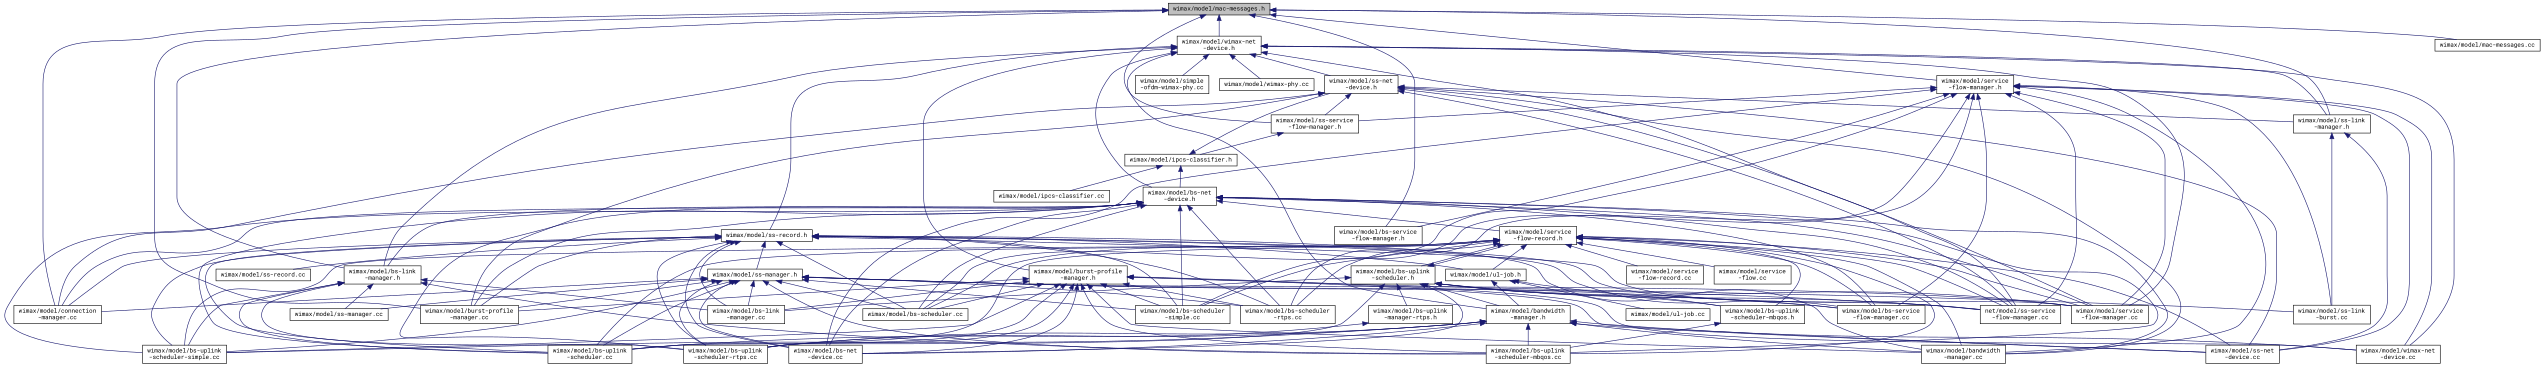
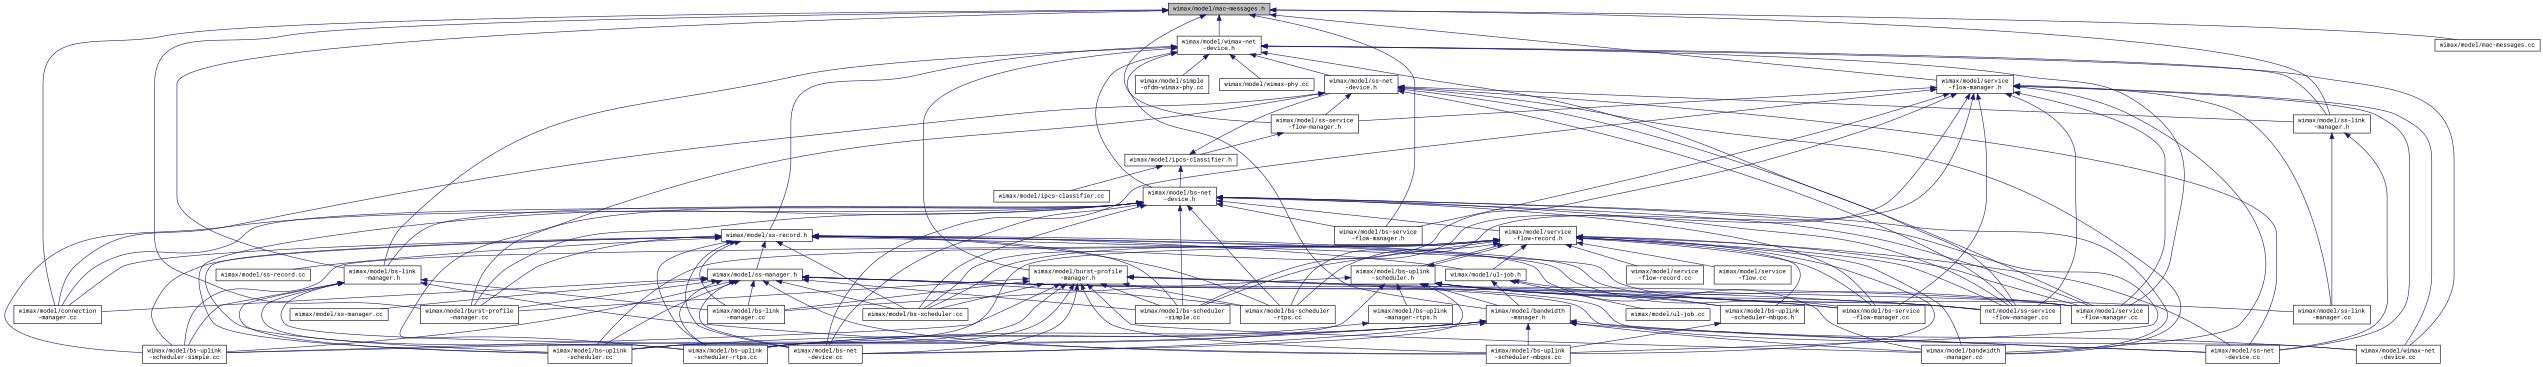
  digraph {
    fontname="Roboto Mono"
    node [color=black fillcolor=white fontname="Roboto Mono" fontsize=10 shape=record style=filled]
    edge [color=midnightblue dir=back fontname="Roboto Mono" fontsize=10 labelfontname=Helvetica labelfontsize=10 style=solid]
    n1 [fillcolor=grey75 fontcolor=black height=0.2 label="wimax/model/mac-messages.h" width=0.4]
    n2 [height=0.2 label="wimax/model/wimax-net\l-device.h" width=0.4]
    n3 [height=0.2 label="wimax/model/burst-profile\l-manager.cc" width=0.4]
    n4 [height=0.2 label="wimax/model/connection\l-manager.cc" width=0.4]
    n5 [height=0.2 label="wimax/model/bs-link\l-manager.h" width=0.4]
    n6 [height=0.2 label="wimax/model/bs-service\l-flow-manager.h" width=0.4]
    n7 [height=0.2 label="wimax/model/ss-service\l-flow-manager.h" width=0.4]
    n8 [height=0.2 label="wimax/model/ss-link\l-manager.h" width=0.4]
    n9 [height=0.2 label="wimax/model/service\l-flow-manager.h" width=0.4]
    n10 [height=0.2 label="wimax/model/mac-messages.cc" width=0.4]
    n11 [height=0.2 label="wimax/model/bandwidth\l-manager.h" width=0.4]
    n12 [height=0.2 label="wimax/model/wimax-net\l-device.cc" width=0.4]
    n13 [height=0.2 label="wimax/model/ss-record.h" width=0.4]
    n14 [height=0.2 label="wimax/model/service\l-flow-manager.cc" width=0.4]
    n15 [height=0.2 label="net/model/ss-service\l-flow-manager.cc" width=0.4]
    n16 [height=0.2 label="wimax/model/bs-net\l-device.h" width=0.4]
    n17 [height=0.2 label="wimax/model/ss-net\l-device.h" width=0.4]
    n18 [height=0.2 label="wimax/model/burst-profile\l-manager.h" width=0.4]
    n19 [height=0.2 label="wimax/model/simple\l-ofdm-wimax-phy.cc" width=0.4]
    n20 [height=0.2 label="wimax/model/wimax-phy.cc" width=0.4]
    n21 [height=0.2 label="wimax/model/bs-net\l-device.cc" width=0.4]
    n22 [height=0.2 label="wimax/model/bs-uplink\l-scheduler-mbqos.cc" width=0.4]
    n23 [height=0.2 label="wimax/model/bs-uplink\l-scheduler-rtps.cc" width=0.4]
    n24 [height=0.2 label="wimax/model/bs-uplink\l-scheduler-simple.cc" width=0.4]
    n25 [height=0.2 label="wimax/model/bs-uplink\l-scheduler.cc" width=0.4]
    n26 [height=0.2 label="wimax/model/bs-link\l-manager.cc" width=0.4]
    n27 [height=0.2 label="wimax/model/ipcs-classifier.h" width=0.4]
    n28 [height=0.2 label="wimax/model/ss-net\l-device.cc" width=0.4]
-   n29 [height=0.2 label="wimax/model/ss-link\l-burst.cc" width=0.4]
+   n29 [height=0.2 label="wimax/model/ss-link\l-manager.cc" width=0.4]
    n30 [height=0.2 label="wimax/model/bandwidth\l-manager.cc" width=0.4]
    n31 [height=0.2 label="wimax/model/bs-scheduler\l-rtps.cc" width=0.4]
    n32 [height=0.2 label="wimax/model/bs-scheduler\l-simple.cc" width=0.4]
    n33 [height=0.2 label="wimax/model/bs-scheduler.cc" width=0.4]
    n34 [height=0.2 label="wimax/model/bs-service\l-flow-manager.cc" width=0.4]
    n35 [height=0.2 label="wimax/model/ul-job.h" width=0.4]
    n36 [height=0.2 label="wimax/model/ss-manager.h" width=0.4]
    n37 [height=0.2 label="wimax/model/ss-record.cc" width=0.4]
    n38 [height=0.2 label="wimax/model/service\l-flow-record.h" width=0.4]
    n39 [height=0.2 label="wimax/model/bs-uplink\l-scheduler-mbqos.h" width=0.4]
    n40 [height=0.2 label="wimax/model/ul-job.cc" width=0.4]
    n41 [height=0.2 label="wimax/model/ss-manager.cc" width=0.4]
    n42 [height=0.2 label="wimax/model/bs-uplink\l-scheduler.h" width=0.4]
    n43 [height=0.2 label="wimax/model/service\l-flow-record.cc" width=0.4]
    n44 [height=0.2 label="wimax/model/service\l-flow.cc" width=0.4]
    n45 [height=0.2 label="wimax/model/bs-uplink\l-manager-rtps.h" width=0.4]
    n46 [height=0.2 label="wimax/model/ipcs-classifier.cc" width=0.4]
    n1 -> n2
    n1 -> n3
    n1 -> n4
    n1 -> n5
    n1 -> n6
    n1 -> n7
    n1 -> n8
    n1 -> n9
    n1 -> n10
    n2 -> n5
    n2 -> n8
    n2 -> n11
    n2 -> n12
    n2 -> n13
    n2 -> n14
    n2 -> n15
    n2 -> n16
    n2 -> n17
    n2 -> n18
    n2 -> n19
    n2 -> n20
-   n5 -> n41
+   n5 -> n21
    n5 -> n22
    n5 -> n23
    n5 -> n24
    n5 -> n25
    n5 -> n26
    n7 -> n27
    n8 -> n28
    n8 -> n29
    n9 -> n6
    n9 -> n7
    n9 -> n12
    n9 -> n14
    n9 -> n15
    n9 -> n21
    n9 -> n28
    n9 -> n29
    n9 -> n30
    n9 -> n31
    n9 -> n32
    n9 -> n33
    n9 -> n34
    n11 -> n12
    n11 -> n21
    n11 -> n22
    n11 -> n23
    n11 -> n24
    n11 -> n25
    n11 -> n28
    n11 -> n30
    n13 -> n3
    n13 -> n4
    n13 -> n14
    n13 -> n15
    n13 -> n21
    n13 -> n23
    n13 -> n24
    n13 -> n25
    n13 -> n26
    n13 -> n30
    n13 -> n31
    n13 -> n32
    n13 -> n33
    n13 -> n34
    n13 -> n35
    n13 -> n36
    n13 -> n37
    n16 -> n3
    n16 -> n4
    n16 -> n5
+   n16 -> n6
    n16 -> n14
    n16 -> n15
    n16 -> n21
    n16 -> n22
    n16 -> n23
    n16 -> n24
    n16 -> n25
    n16 -> n30
    n16 -> n31
    n16 -> n32
    n16 -> n33
    n16 -> n34
    n16 -> n38
    n17 -> n3
    n17 -> n4
    n17 -> n7
    n17 -> n8
    n17 -> n14
    n17 -> n15
    n17 -> n28
    n17 -> n30
    n18 -> n3
    n18 -> n12
    n18 -> n21
    n18 -> n22
    n18 -> n23
    n18 -> n24
    n18 -> n25
    n18 -> n26
    n18 -> n28
    n18 -> n29
    n18 -> n30
    n18 -> n31
    n18 -> n32
    n18 -> n33
    n27 -> n16
    n27 -> n17
    n27 -> n46
    n35 -> n11
    n35 -> n39
    n35 -> n40
    n36 -> n3
    n36 -> n4
    n36 -> n14
    n36 -> n15
    n36 -> n21
    n36 -> n22
    n36 -> n23
    n36 -> n24
    n36 -> n25
    n36 -> n26
    n36 -> n31
    n36 -> n32
    n36 -> n33
    n36 -> n34
    n36 -> n41
    n38 -> n14
    n38 -> n15
    n38 -> n22
    n38 -> n23
    n38 -> n24
    n38 -> n25
    n38 -> n28
    n38 -> n30
    n38 -> n31
    n38 -> n32
    n38 -> n33
    n38 -> n34
    n38 -> n35
    n38 -> n39
    n38 -> n42
    n38 -> n43
    n38 -> n44
    n39 -> n22
    n42 -> n11
    n42 -> n14
    n42 -> n15
    n42 -> n21
    n42 -> n25
    n42 -> n26
    n42 -> n34
    n42 -> n38
    n42 -> n39
    n42 -> n45
    n45 -> n23
  }
